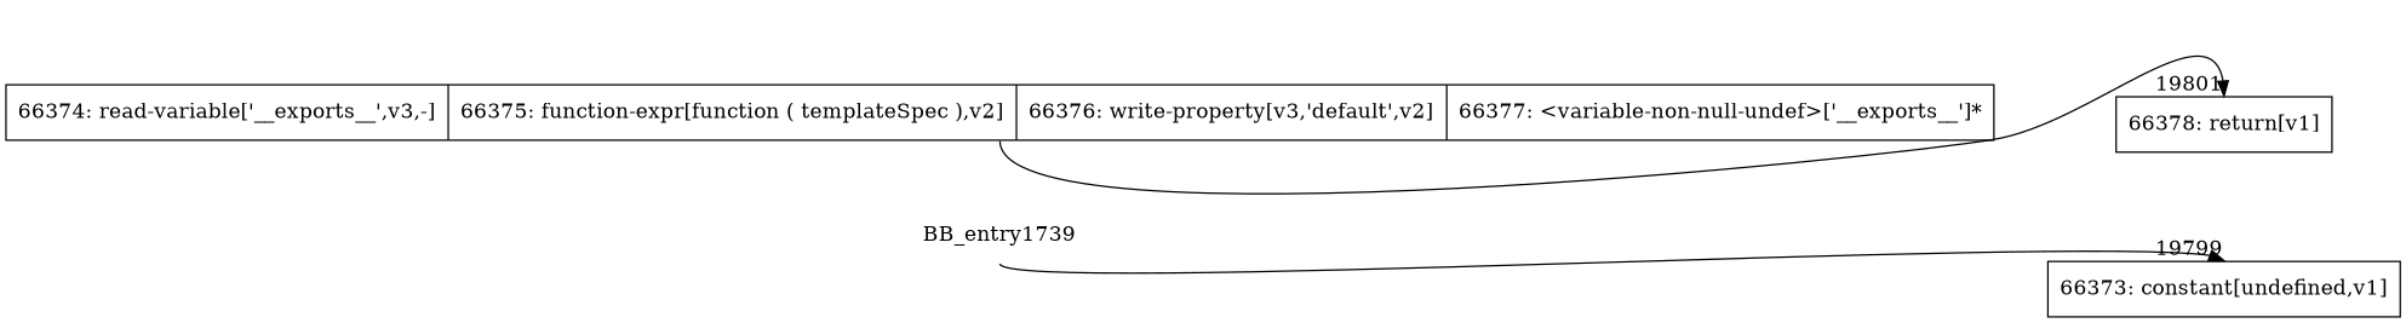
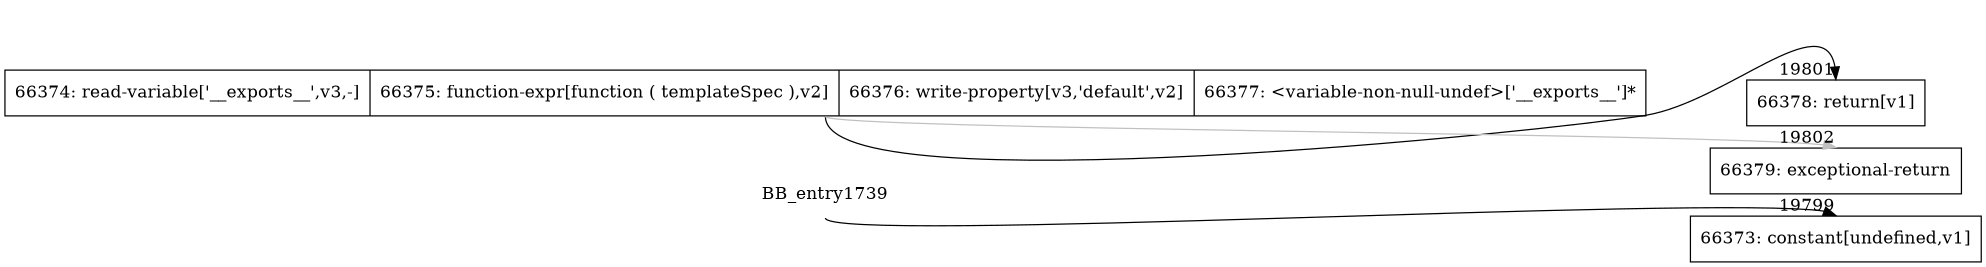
  digraph {
    rankdir=LR
    node [shape=record]
    edge [headport=n tailport=s]
    n1 [label=BB_entry1739 shape=none]
    n2 [label="{66373: constant[undefined,v1]}"]
    n3 [label="{66374: read-variable['__exports__',v3,-]|66375: function-expr[function ( templateSpec ),v2]|66376: write-property[v3,'default',v2]|66377: \<variable-non-null-undef\>['__exports__']*}"]
    n4 [label="{66378: return[v1]}"]
+   n5 [label="{66379: exceptional-return}"]
    n1 -> n2 [headlabel="    19799"]
    n3 -> n4 [headlabel="      19801"]
+   n3 -> n5 [color=gray headlabel="      19802"]
  }
